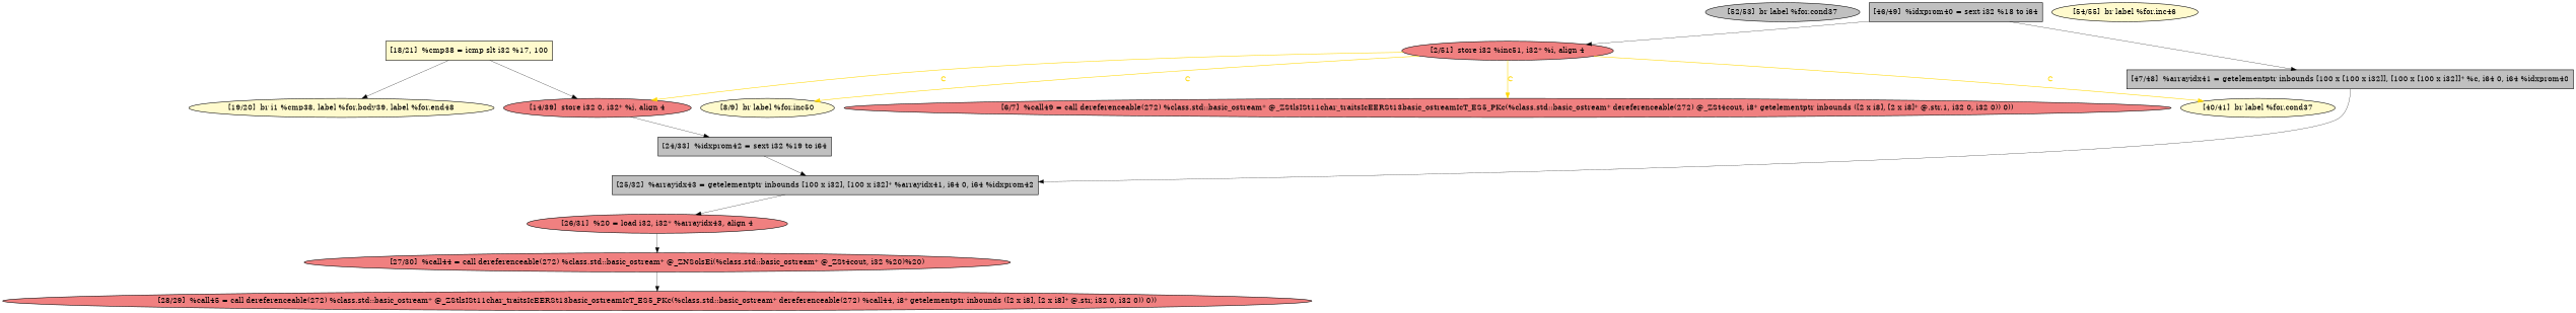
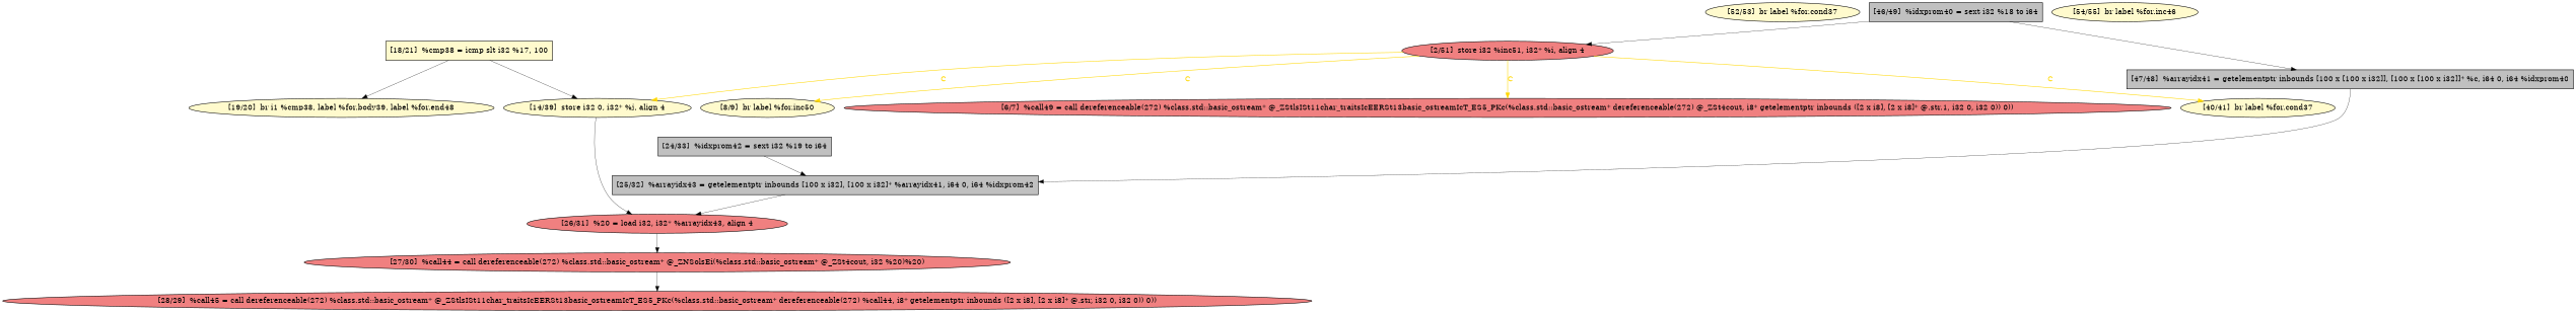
  digraph {
    node [fillcolor=lemonchiffon shape=ellipse style=filled]
    edge [color=black fontcolor=black penwidth=0.5 style=solid]
-   n1 [fillcolor=grey label="[52/53]  br label %for.cond37"]
+   n1 [label="[52/53]  br label %for.cond37"]
    n2 [fillcolor=lightcoral label="[28/29]  %call45 = call dereferenceable(272) %class.std::basic_ostream* @_ZStlsISt11char_traitsIcEERSt13basic_ostreamIcT_ES5_PKc(%class.std::basic_ostream* dereferenceable(272) %call44, i8* getelementptr inbounds ([2 x i8], [2 x i8]* @.str, i32 0, i32 0)) 0))"]
    n3 [label="[19/20]  br i1 %cmp38, label %for.body39, label %for.end48"]
    n4 [fillcolor=grey label="[24/33]  %idxprom42 = sext i32 %19 to i64" shape=rectangle]
    n5 [fillcolor=grey label="[25/32]  %arrayidx43 = getelementptr inbounds [100 x i32], [100 x i32]* %arrayidx41, i64 0, i64 %idxprom42" shape=rectangle]
    n6 [fillcolor=lightcoral label="[26/31]  %20 = load i32, i32* %arrayidx43, align 4"]
    n7 [fillcolor=lightcoral label="[27/30]  %call44 = call dereferenceable(272) %class.std::basic_ostream* @_ZNSolsEi(%class.std::basic_ostream* @_ZSt4cout, i32 %20)%20)"]
-   n8 [fillcolor=lightcoral label="[14/39]  store i32 0, i32* %j, align 4"]
+   n8 [label="[14/39]  store i32 0, i32* %j, align 4"]
    n9 [label="[18/21]  %cmp38 = icmp slt i32 %17, 100" shape=rectangle]
    n10 [fillcolor=lightcoral label="[2/51]  store i32 %inc51, i32* %i, align 4"]
    n11 [fillcolor=lightcoral label="[6/7]  %call49 = call dereferenceable(272) %class.std::basic_ostream* @_ZStlsISt11char_traitsIcEERSt13basic_ostreamIcT_ES5_PKc(%class.std::basic_ostream* dereferenceable(272) @_ZSt4cout, i8* getelementptr inbounds ([2 x i8], [2 x i8]* @.str.1, i32 0, i32 0)) 0))"]
    n12 [label="[40/41]  br label %for.cond37"]
    n13 [label="[8/9]  br label %for.inc50"]
    n14 [fillcolor=grey label="[46/49]  %idxprom40 = sext i32 %18 to i64" shape=rectangle]
    n15 [fillcolor=grey label="[47/48]  %arrayidx41 = getelementptr inbounds [100 x [100 x i32]], [100 x [100 x i32]]* %c, i64 0, i64 %idxprom40" shape=rectangle]
    n16 [label="[54/55]  br label %for.inc46"]
    n4 -> n5
    n5 -> n6
    n6 -> n7
    n7 -> n2
-   n8 -> n4
+   n8 -> n6
    n9 -> n3
    n9 -> n8
    n10 -> n8 [color=gold fontcolor=gold label=C penwidth=1.0]
    n10 -> n11 [color=gold fontcolor=gold label=C penwidth=1.0]
    n10 -> n12 [color=gold fontcolor=gold label=C penwidth=1.0]
    n10 -> n13 [color=gold fontcolor=gold label=C penwidth=1.0]
    n14 -> n10
    n14 -> n15
    n15 -> n5
  }
